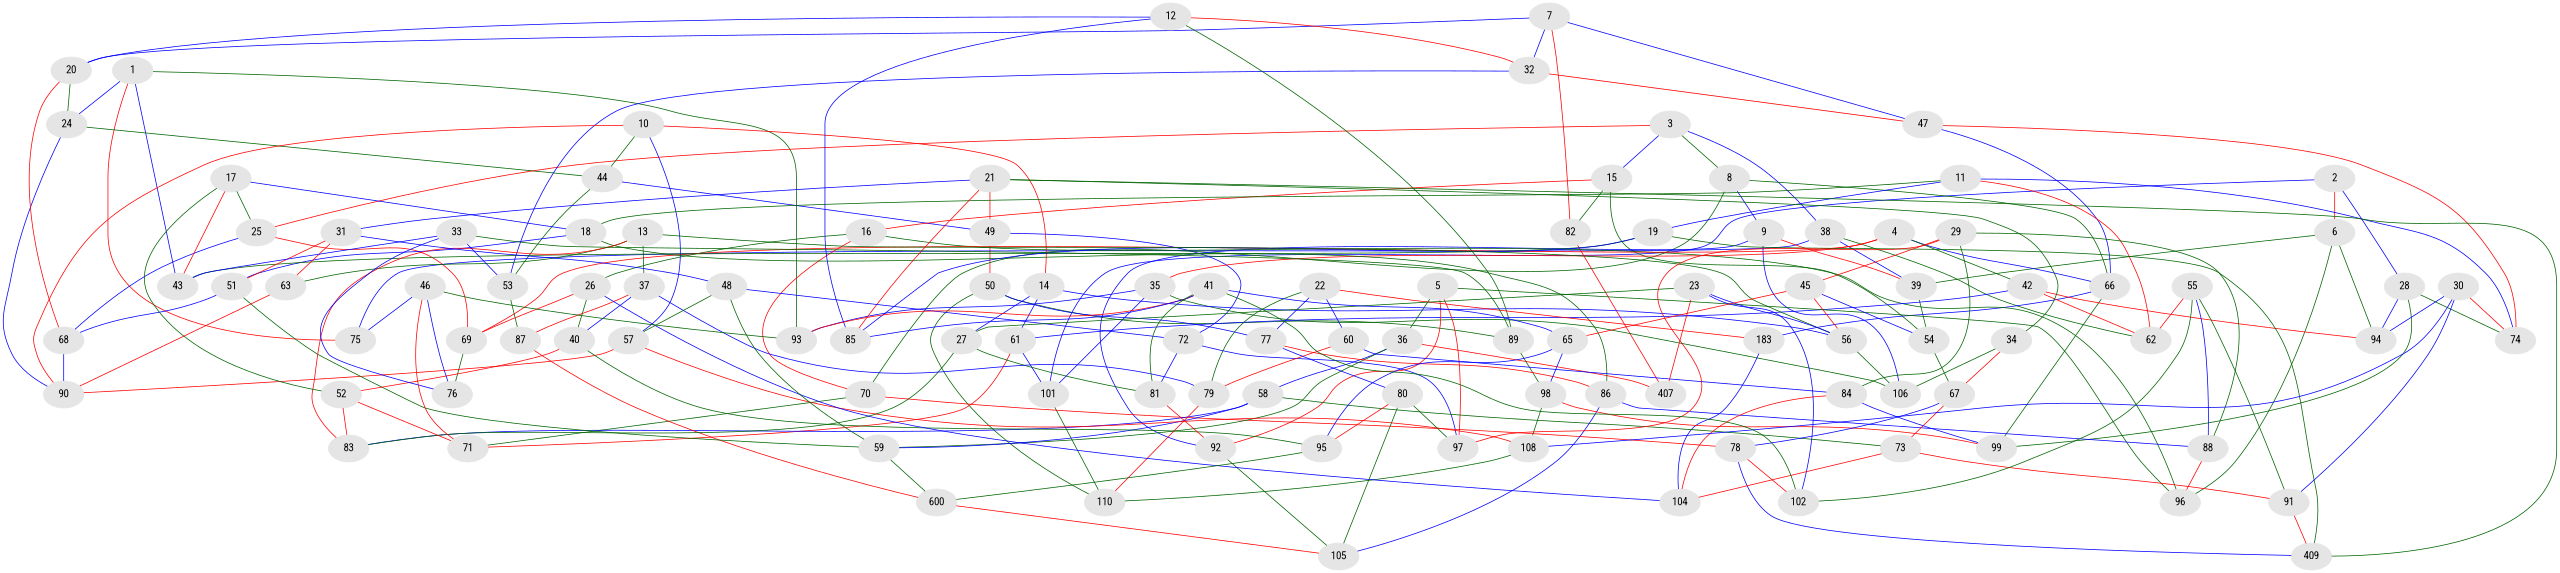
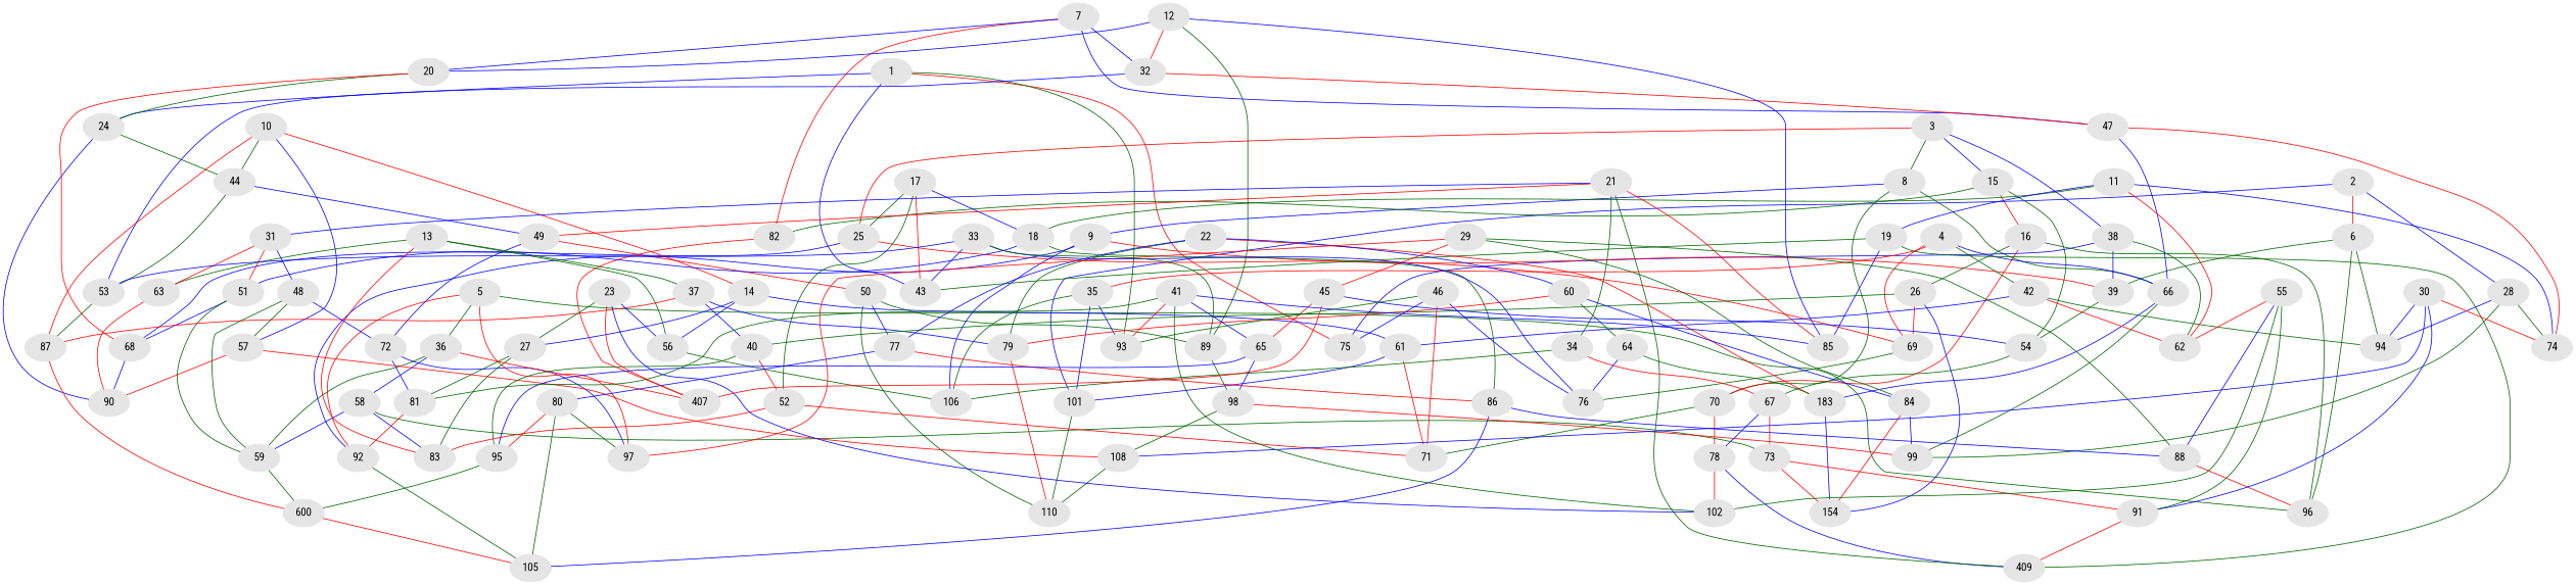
  graph {
    fontname="Roboto Condensed"
    node [color=gray90 fontname="Roboto Condensed" style=filled]
    edge [color=blue fontname="Roboto Condensed"]
    1
    24
    43
    75
    93
    44
    90
    2
    6
    28
    101
    96
    39
    94
    74
    99
    49
    72
    50
    110
    3
    8
    15
    25
    38
    66
    9
    70
    82
    16
    54
    69
    68
    62
    4
    35
    42
    106
    61
    n40 [label=183]
    76
    5
    36
    92
    97
    n46 [label=407]
    58
    59
    105
    7
    20
    32
    47
    53
    71
    78
    10
    14
    57
    87
    56
    27
    108
    n64 [label=600]
    11
    18
    19
    51
    86
    85
    n71 [label=409]
    12
    89
    98
    13
    37
    63
    83
    79
    40
    81
    26
    67
-   104
+   104 [label=154]
    17
    52
    88
    21
    31
    34
    48
    22
    60
    77
    84
+   64
    80
    23
    102
    95
    29
    45
    65
    30
    91
    33
    73
    41
    46
    55
    1 -- 24
    1 -- 43
    1 -- 75 [color=red]
    1 -- 93 [color=darkgreen]
    24 -- 44 [color=darkgreen]
    24 -- 90
    44 -- 49
    44 -- 53 [color=darkgreen]
    2 -- 6 [color=red]
    2 -- 28
    2 -- 101
    6 -- 96 [color=darkgreen]
    6 -- 39 [color=darkgreen]
    6 -- 94 [color=darkgreen]
    28 -- 94
    28 -- 74 [color=darkgreen]
    28 -- 99 [color=darkgreen]
    101 -- 110 [color=darkgreen]
    39 -- 54 [color=darkgreen]
    49 -- 72
    49 -- 50 [color=red]
    72 -- 97
    72 -- 81
    50 -- 110 [color=darkgreen]
    50 -- 89 [color=darkgreen]
    50 -- 77
    3 -- 8 [color=darkgreen]
    3 -- 15
    3 -- 25 [color=red]
    3 -- 38
    8 -- 66 [color=darkgreen]
    8 -- 9
    8 -- 70 [color=darkgreen]
    15 -- 82 [color=darkgreen]
    15 -- 16 [color=red]
    15 -- 54 [color=darkgreen]
    25 -- 69 [color=red]
    25 -- 68
    38 -- 75
    38 -- 39
    38 -- 62 [color=darkgreen]
    66 -- 99 [color=darkgreen]
    66 -- n40
    9 -- 39 [color=red]
    9 -- 106
    9 -- 92
    70 -- 71 [color=darkgreen]
    70 -- 78 [color=red]
    82 -- n46 [color=red]
    16 -- 96 [color=darkgreen]
    16 -- 70 [color=red]
    16 -- 26 [color=darkgreen]
    54 -- 67 [color=darkgreen]
    69 -- 76 [color=darkgreen]
    68 -- 90
    4 -- 66
    4 -- 69 [color=red]
    4 -- 35 [color=red]
    4 -- 42 [color=darkgreen]
    35 -- 93
    35 -- 101
    35 -- 106 [color=darkgreen]
-   42 -- 94 [color=red]
+   42 -- 94 [color=darkgreen]
    42 -- 62 [color=red]
    42 -- 61
    61 -- 101
    61 -- 71 [color=red]
    n40 -- 104
    5 -- 96 [color=darkgreen]
    5 -- 36 [color=darkgreen]
    5 -- 92 [color=red]
    5 -- 97 [color=red]
    36 -- n46 [color=red]
    36 -- 58
    36 -- 59 [color=darkgreen]
    92 -- 105 [color=darkgreen]
    58 -- 59
    58 -- 83
    58 -- 73 [color=darkgreen]
    59 -- n64 [color=darkgreen]
    7 -- 82 [color=red]
    7 -- 20
    7 -- 32
    7 -- 47
    20 -- 24 [color=darkgreen]
    20 -- 68 [color=red]
    32 -- 47 [color=red]
    32 -- 53
    47 -- 74 [color=red]
    47 -- 66
    53 -- 87 [color=darkgreen]
    78 -- n71
    78 -- 102 [color=red]
    10 -- 44 [color=darkgreen]
    10 -- 14 [color=red]
    10 -- 57
-   10 -- 90 [color=red]
+   10 -- 87 [color=red]
    14 -- 61
    14 -- 56
    14 -- 27
    57 -- 90 [color=red]
    57 -- 108 [color=red]
    87 -- n64 [color=red]
    56 -- 106 [color=darkgreen]
    27 -- 83 [color=darkgreen]
    27 -- 81 [color=darkgreen]
    108 -- 110 [color=darkgreen]
    n64 -- 105 [color=red]
    11 -- 74
    11 -- 62 [color=red]
    11 -- 18 [color=darkgreen]
    11 -- 19
    18 -- 51
    18 -- 86 [color=darkgreen]
    19 -- 43 [color=darkgreen]
    19 -- 85
    19 -- n71 [color=darkgreen]
    51 -- 68
    51 -- 59 [color=darkgreen]
    86 -- 105
    86 -- 88
    12 -- 20
    12 -- 32 [color=red]
    12 -- 85
    12 -- 89 [color=darkgreen]
    89 -- 98 [color=darkgreen]
    98 -- 99 [color=red]
    98 -- 108 [color=darkgreen]
    13 -- 56 [color=darkgreen]
    13 -- 37 [color=darkgreen]
    13 -- 63 [color=darkgreen]
    13 -- 83 [color=red]
    37 -- 87 [color=red]
    37 -- 79
    37 -- 40
    63 -- 90 [color=red]
    79 -- 110 [color=red]
    40 -- 52 [color=red]
    40 -- 95 [color=darkgreen]
    81 -- 92 [color=red]
    26 -- 69 [color=red]
    26 -- 40 [color=darkgreen]
    26 -- 104
    67 -- 78
    67 -- 73 [color=red]
    17 -- 43 [color=red]
    17 -- 25 [color=darkgreen]
    17 -- 18
    17 -- 52 [color=darkgreen]
    52 -- 71 [color=red]
    52 -- 83 [color=red]
    88 -- 96 [color=red]
    21 -- 49 [color=red]
    21 -- 85 [color=red]
    21 -- n71 [color=darkgreen]
    21 -- 31
    21 -- 34 [color=darkgreen]
    31 -- 51 [color=red]
    31 -- 63 [color=red]
    31 -- 48
    34 -- 106 [color=darkgreen]
    34 -- 67 [color=red]
    48 -- 72
    48 -- 59 [color=darkgreen]
    48 -- 57 [color=darkgreen]
    22 -- n40 [color=red]
    22 -- 79 [color=darkgreen]
    22 -- 60
    22 -- 77
    60 -- 79 [color=red]
    60 -- 84
+   60 -- 64 [color=darkgreen]
    77 -- 86 [color=red]
    77 -- 80
    84 -- 99
    84 -- 104 [color=red]
+   64 -- n40 [color=darkgreen]
+   64 -- 76
    80 -- 97 [color=darkgreen]
    80 -- 105 [color=darkgreen]
    80 -- 95 [color=red]
    23 -- n46 [color=red]
    23 -- 56
    23 -- 27 [color=darkgreen]
    23 -- 102
    95 -- n64 [color=darkgreen]
    29 -- 97 [color=red]
    29 -- 88 [color=darkgreen]
    29 -- 84 [color=darkgreen]
    29 -- 45 [color=red]
    45 -- 54
-   45 -- 56 [color=red]
+   45 -- n46 [color=red]
    45 -- 65 [color=red]
    65 -- 98
    65 -- 95
    30 -- 94
    30 -- 74 [color=red]
    30 -- 108
    30 -- 91
    91 -- n71 [color=red]
    33 -- 43
    33 -- 76
    33 -- 53
    33 -- 89 [color=darkgreen]
    73 -- 104 [color=red]
    73 -- 91 [color=red]
    41 -- 93 [color=red]
    41 -- 85
    41 -- 81 [color=darkgreen]
    41 -- 102 [color=darkgreen]
    41 -- 65
    46 -- 75
    46 -- 93 [color=darkgreen]
    46 -- 76
    46 -- 71 [color=red]
    55 -- 62 [color=red]
    55 -- 88
    55 -- 102 [color=darkgreen]
    55 -- 91 [color=darkgreen]
  }
